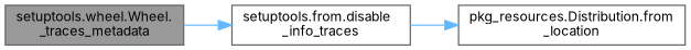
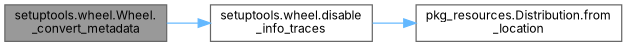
  digraph {
    fontname=Inter
    rankdir=LR
    node [color=grey40 fillcolor=white fontname=Inter fontsize=10 shape=box style=filled]
    edge [color=steelblue1 fontname=Inter fontsize=10 labelfontname=Helvetica labelfontsize=10 style=solid]
-   n1 [color=gray40 fillcolor=grey60 fontcolor=black height=0.2 label="setuptools.wheel.Wheel.\l_traces_metadata" width=0.4]
-   n2 [height=0.2 label="setuptools.from.disable\l_info_traces" width=0.4]
+   n1 [color=gray40 fillcolor=grey60 fontcolor=black height=0.2 label="setuptools.wheel.Wheel.\l_convert_metadata" width=0.4]
+   n2 [height=0.2 label="setuptools.wheel.disable\l_info_traces" width=0.4]
    n3 [height=0.2 label="pkg_resources.Distribution.from\l_location" width=0.4]
    n1 -> n2
    n2 -> n3
  }
